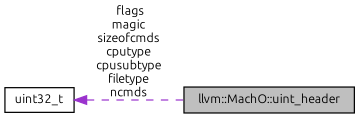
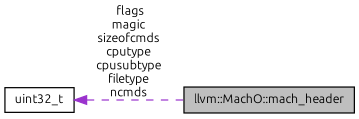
  digraph {
    rankdir=LR
    fontname=Ubuntu
    node [color=black fontname=Ubuntu fontsize=10 shape=record]
-   n1 [fillcolor=grey75 fontcolor=black height=0.2 label="llvm::MachO::uint_header" style=filled width=0.4]
+   n1 [fillcolor=grey75 fontcolor=black height=0.2 label="llvm::MachO::mach_header" style=filled width=0.4]
    n2 [height=0.2 label=uint32_t width=0.4]
    n2 -> n1 [color=darkorchid3 dir=back fontname=Ubuntu fontsize=10 label=" flags\nmagic\nsizeofcmds\ncputype\ncpusubtype\nfiletype\nncmds" labelfontname=Helvetica labelfontsize=10 style=dashed]
  }
